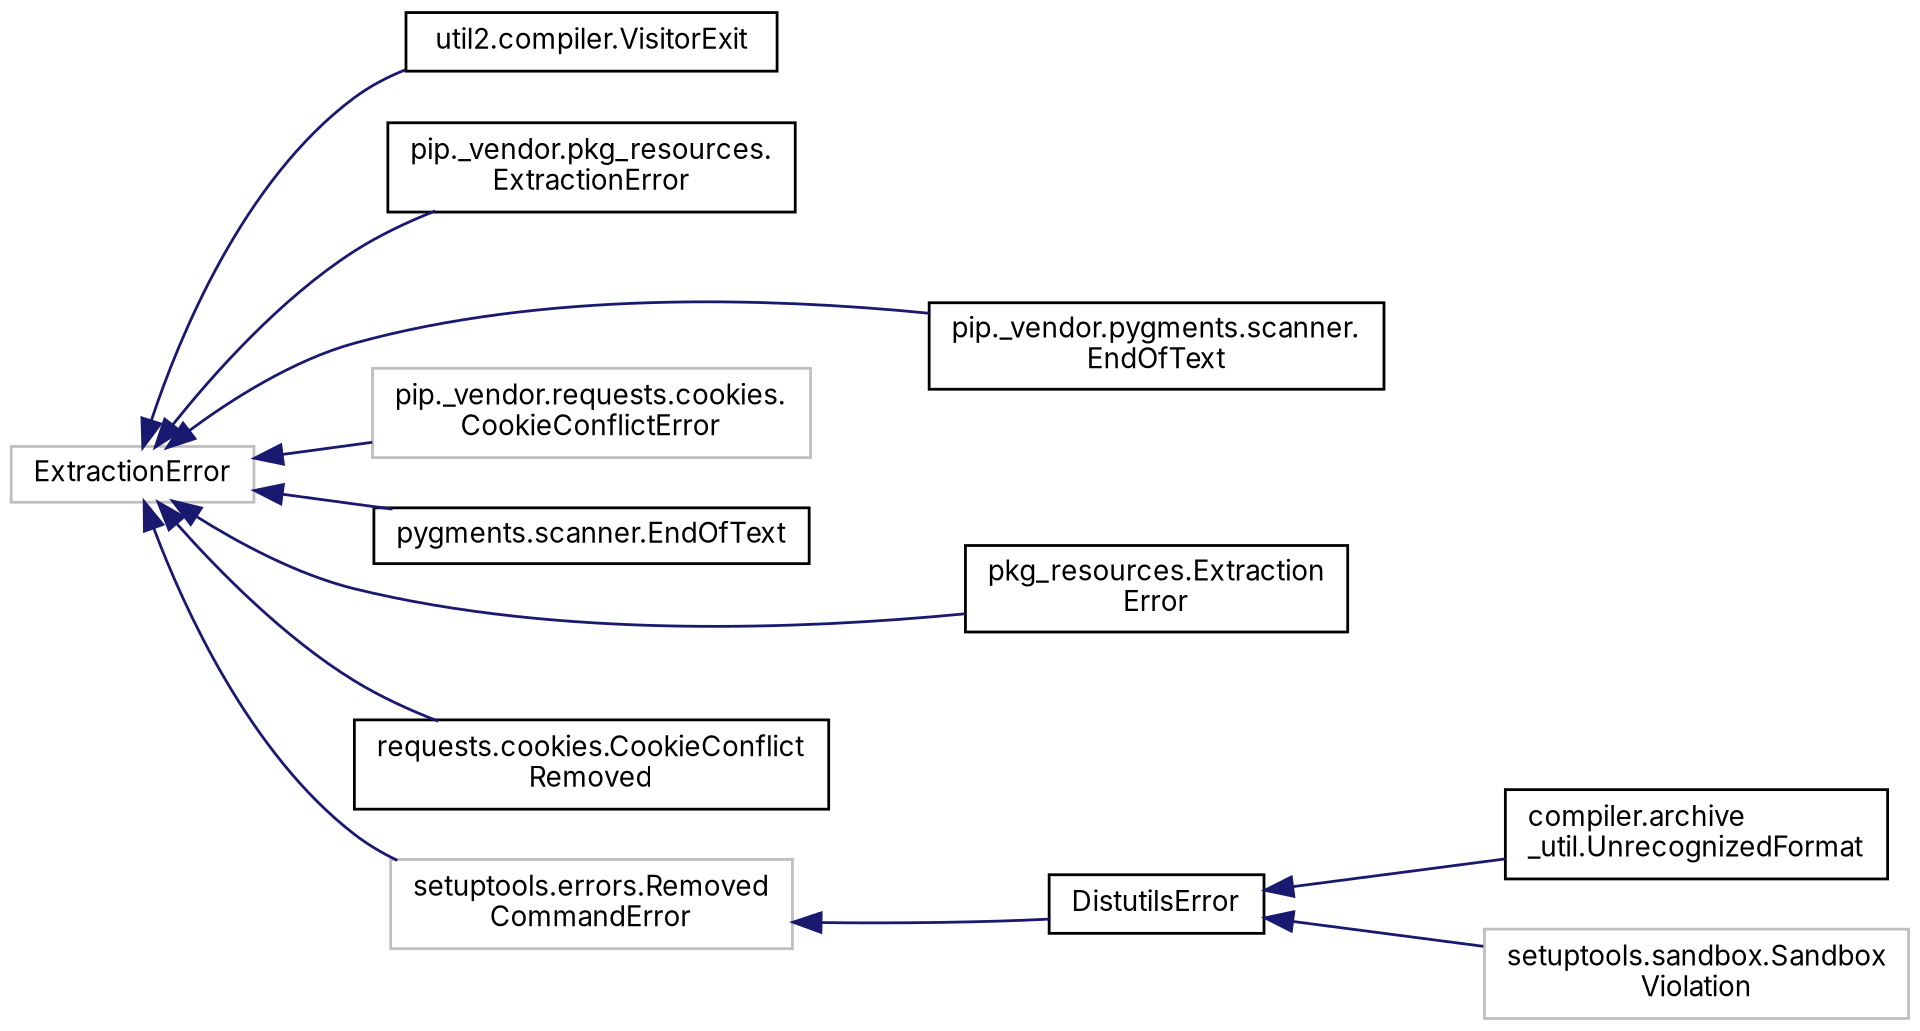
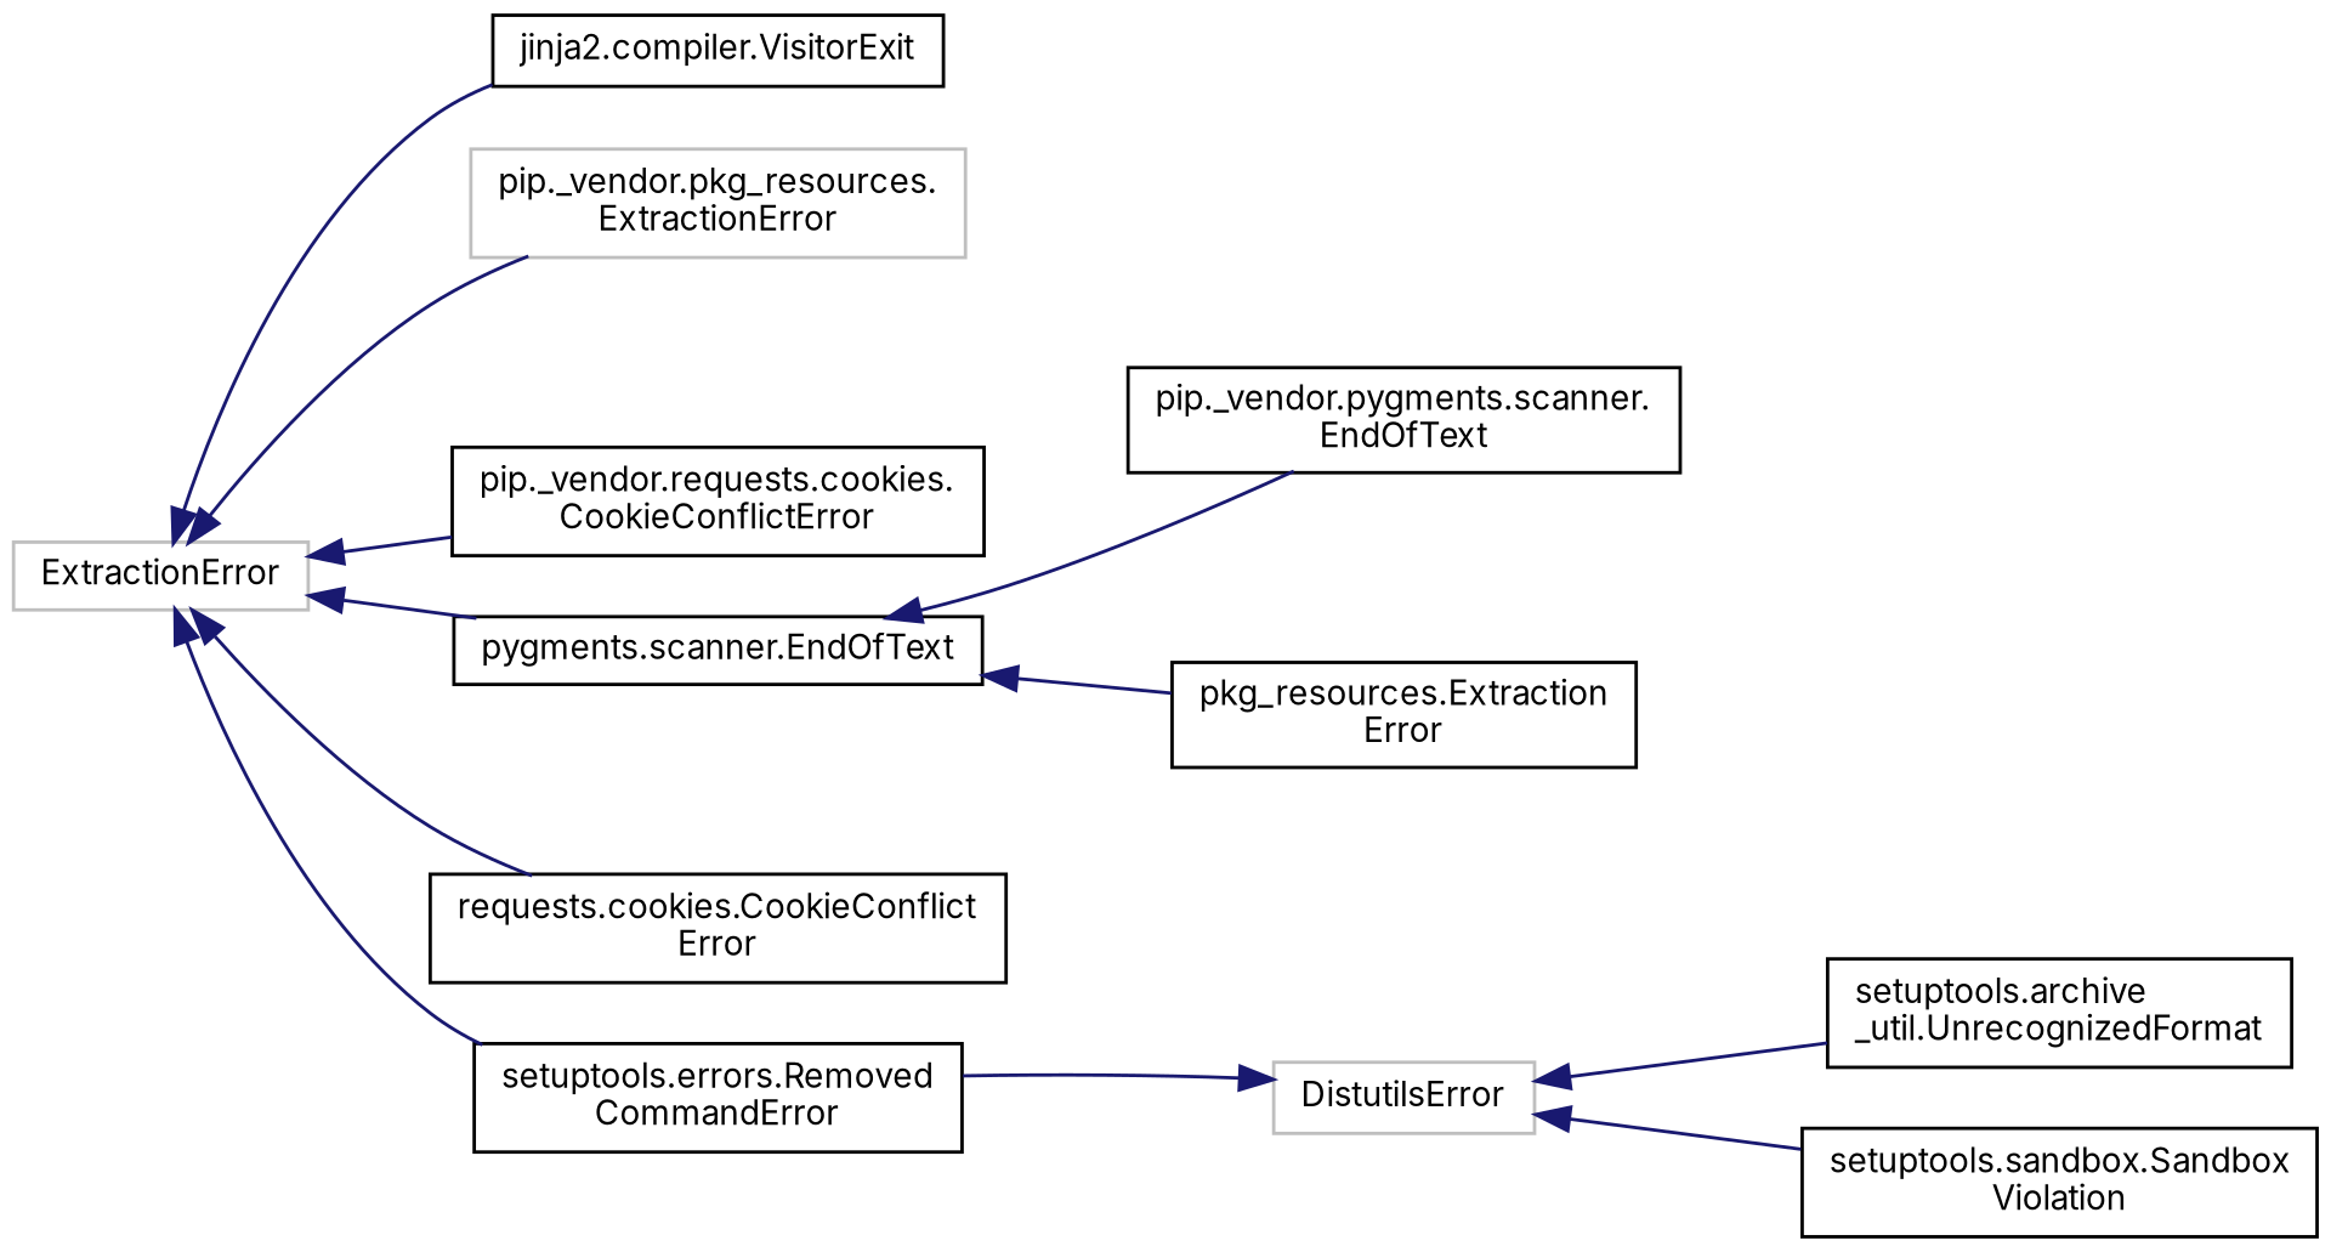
  digraph {
    fontname=Inter
    rankdir=LR
    node [color=black fillcolor=white fontname=Inter fontsize=10 shape=record style=filled]
    edge [color=midnightblue dir=back fontname=Inter fontsize=10 labelfontname=Helvetica labelfontsize=10 style=solid]
    n1 [color=grey75 height=0.2 label=ExtractionError width=0.4]
-   n2 [height=0.2 label="util2.compiler.VisitorExit" width=0.4]
-   n3 [height=0.2 label="pip._vendor.pkg_resources.\lExtractionError" width=0.4]
+   n2 [height=0.2 label="jinja2.compiler.VisitorExit" width=0.4]
+   n3 [color=grey75 height=0.2 label="pip._vendor.pkg_resources.\lExtractionError" width=0.4]
    n4 [height=0.2 label="pip._vendor.pygments.scanner.\lEndOfText" width=0.4]
-   n5 [color=grey75 height=0.2 label="pip._vendor.requests.cookies.\lCookieConflictError" width=0.4]
+   n5 [height=0.2 label="pip._vendor.requests.cookies.\lCookieConflictError" width=0.4]
    n6 [height=0.2 label="pkg_resources.Extraction\lError" width=0.4]
    n7 [height=0.2 label="pygments.scanner.EndOfText" width=0.4]
-   n8 [height=0.2 label="requests.cookies.CookieConflict\lRemoved" width=0.4]
-   n9 [color=grey75 height=0.2 label="setuptools.errors.Removed\lCommandError" width=0.4]
-   n10 [height=0.2 label=DistutilsError width=0.4]
-   n11 [height=0.2 label="compiler.archive\l_util.UnrecognizedFormat" width=0.4]
-   n12 [color=grey75 height=0.2 label="setuptools.sandbox.Sandbox\lViolation" width=0.4]
+   n8 [height=0.2 label="requests.cookies.CookieConflict\lError" width=0.4]
+   n9 [height=0.2 label="setuptools.errors.Removed\lCommandError" width=0.4]
+   n10 [color=grey75 height=0.2 label=DistutilsError width=0.4]
+   n11 [height=0.2 label="setuptools.archive\l_util.UnrecognizedFormat" width=0.4]
+   n12 [height=0.2 label="setuptools.sandbox.Sandbox\lViolation" width=0.4]
    n1 -> n2
    n1 -> n3
-   n1 -> n4
+   n7 -> n4
    n1 -> n5
-   n1 -> n6
+   n7 -> n6
    n1 -> n7
    n1 -> n8
    n1 -> n9
-   n9 -> n10
+   n10 -> n9
    n10 -> n11
    n10 -> n12
  }
